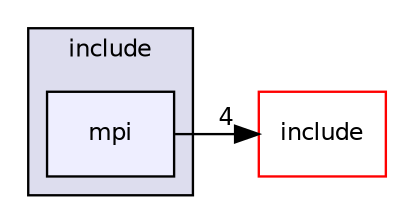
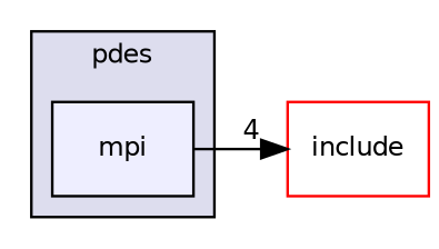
  digraph {
    compound=true
    rankdir=LR
    node [fontname=Helvetica fontsize=10 shape=box]
    n1 [fillcolor="#eeeeff" label=mpi pencolor=black style=filled]
    n2 [color=red label=include]
    subgraph cluster_1 {
      bgcolor="#ddddee"
      fontname=Helvetica
      fontsize=10
-     label=include
+     label=pdes
      pencolor=black
      n1
    }
    n1 -> n2 [headlabel=4 labeldistance=1.5 labelfontname=Helvetica labelfontsize=10]
  }
